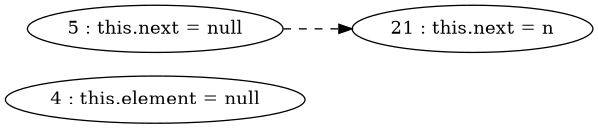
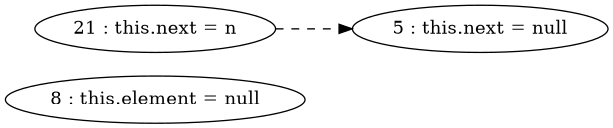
  digraph {
    rankdir=LR
-   "4 : this.element = null"
+   "4 : this.element = null" [label="8 : this.element = null"]
    "5 : this.next = null"
    "21 : this.next = n"
-   "5 : this.next = null" -> "21 : this.next = n" [style=dashed]
+   "21 : this.next = n" -> "5 : this.next = null" [style=dashed]
  }
